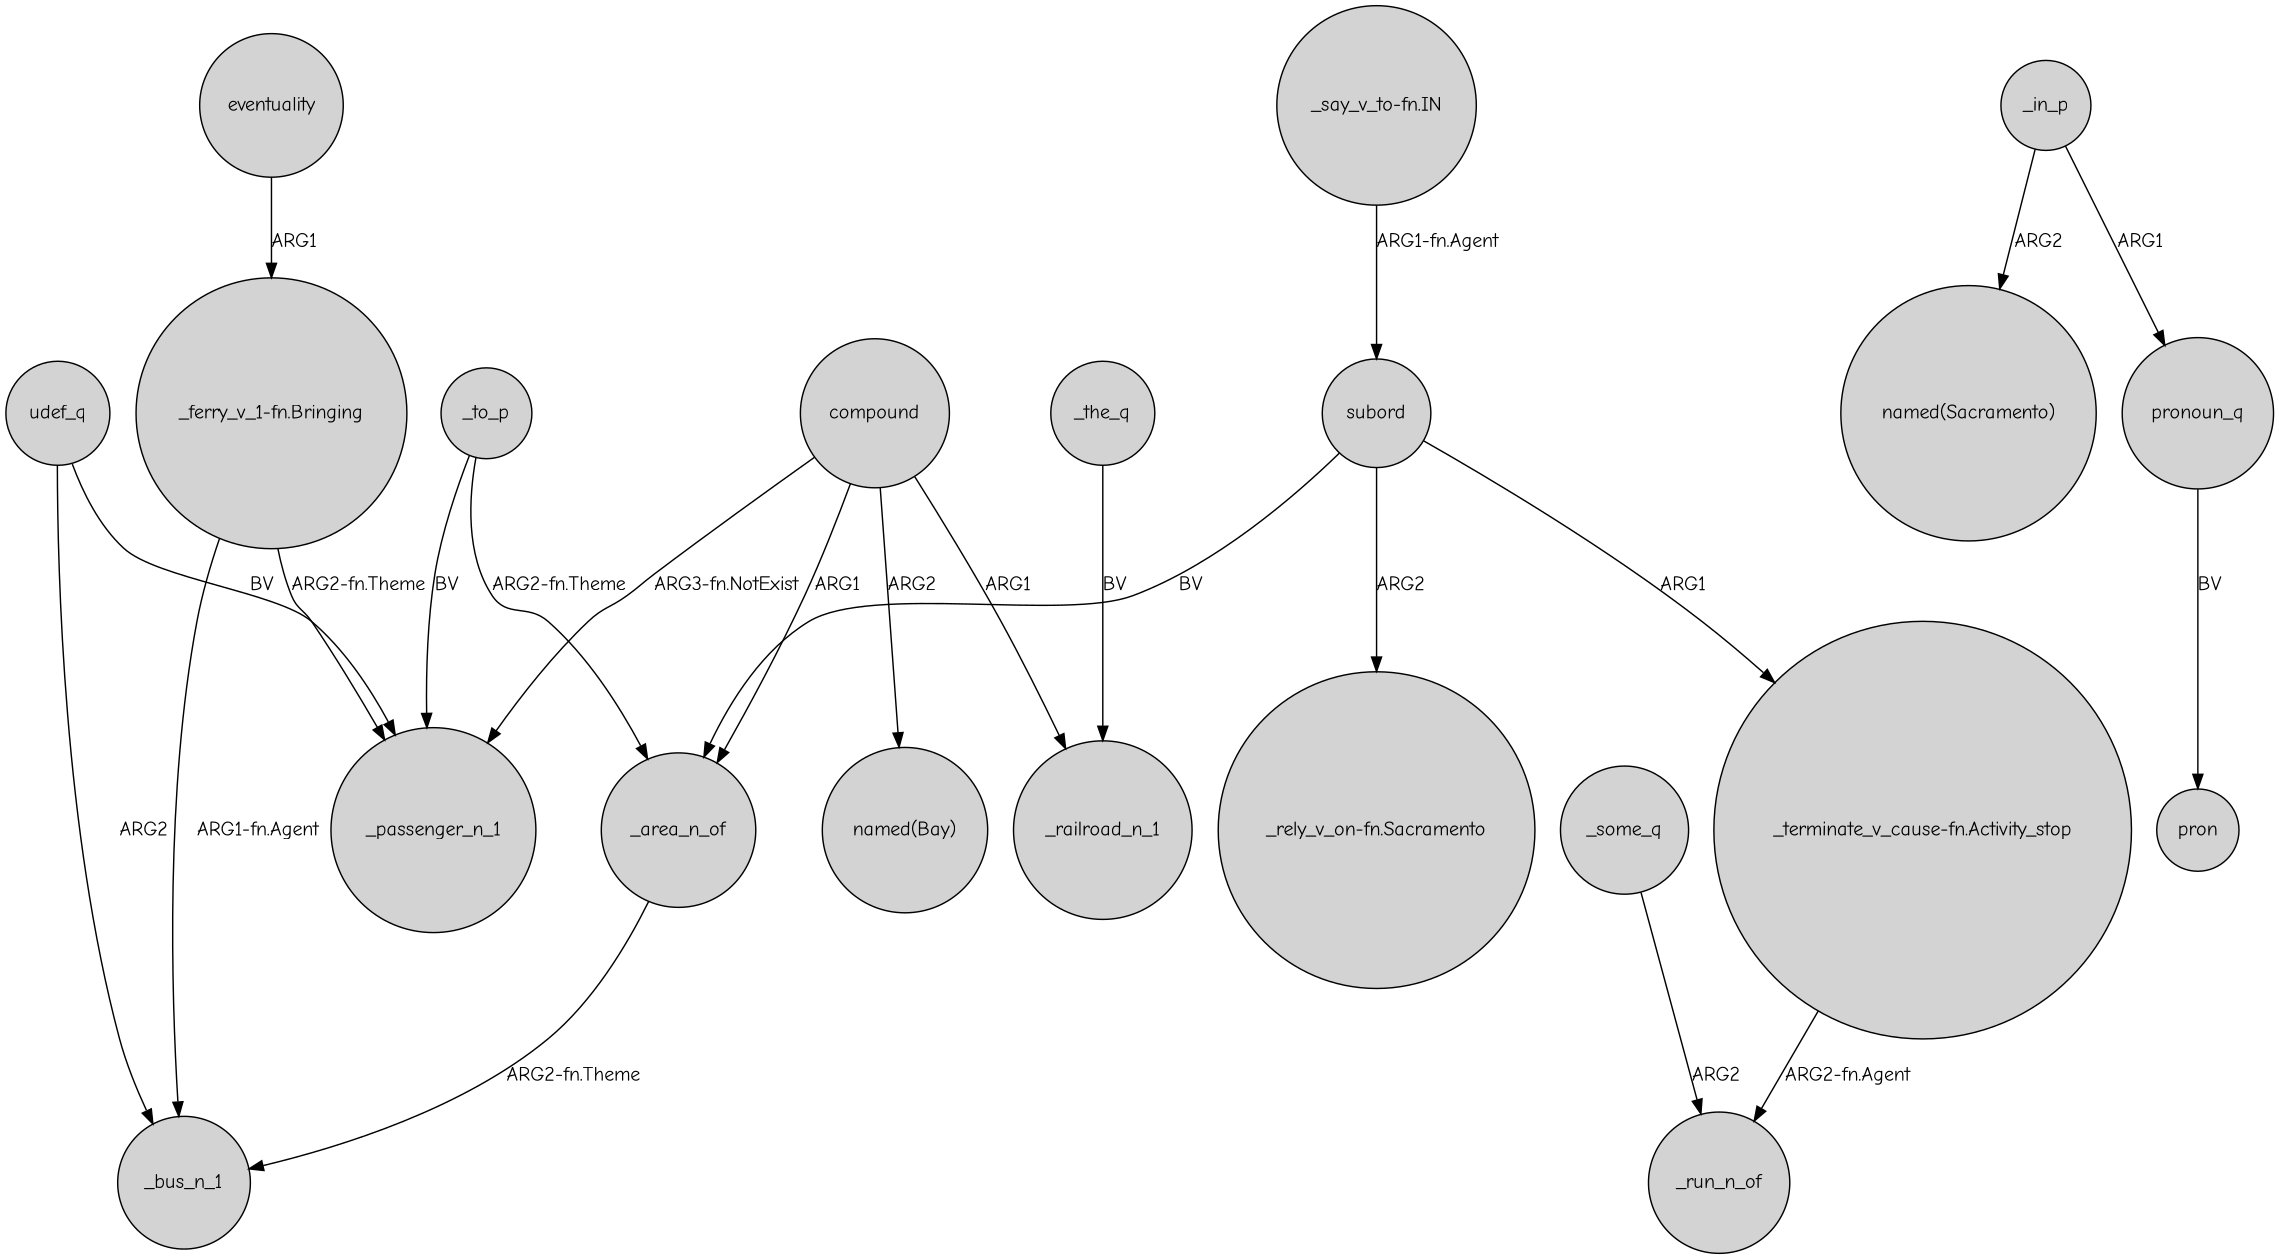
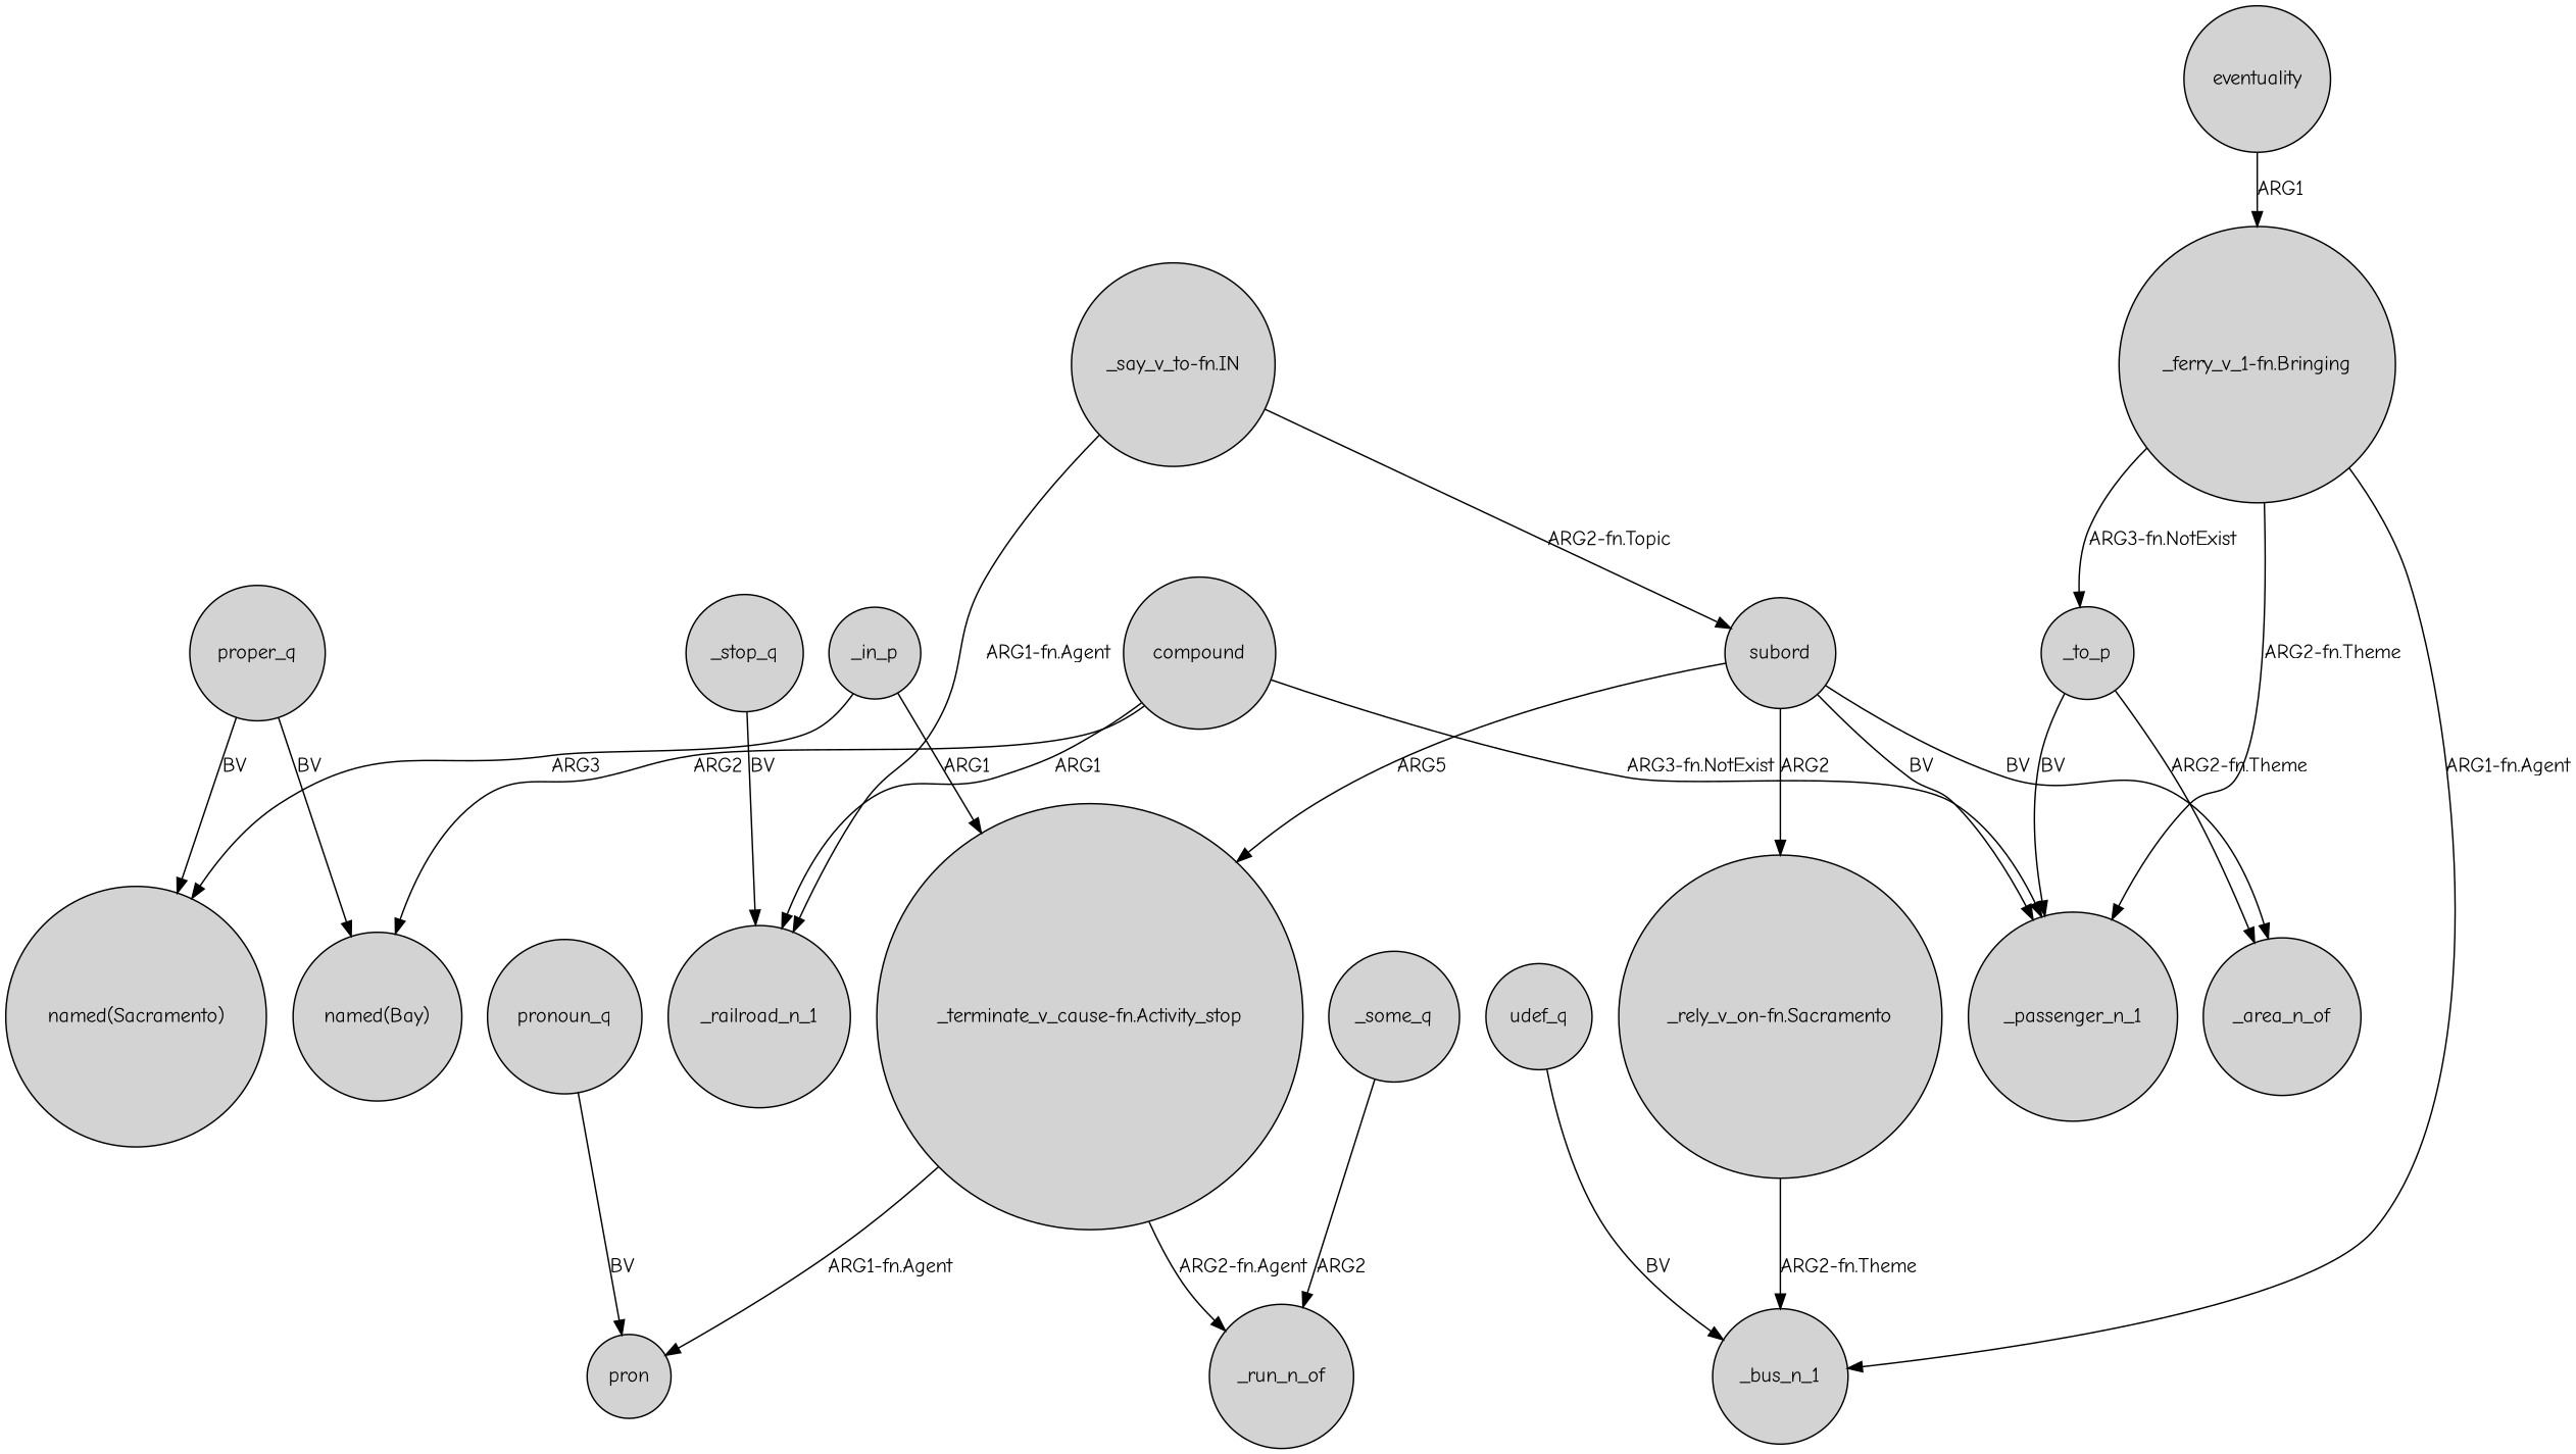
  digraph {
    fontname="Comic Neue"
    node [fontname="Comic Neue" shape=circle style=filled]
    edge [fontname="Comic Neue"]
    compound
    _passenger_n_1
    "named(Bay)"
    _railroad_n_1
    _area_n_of
    _to_p
+   proper_q
    "named(Sacramento)"
-   _the_q
+   _the_q [label=_stop_q]
    "_say_v_to-fn.IN"
    subord
    "_terminate_v_cause-fn.Activity_stop"
    n13 [label="_rely_v_on-fn.Sacramento"]
    _in_p
    pron
    _run_n_of
    udef_q
    _bus_n_1
    "_ferry_v_1-fn.Bringing"
    pronoun_q
    _some_q
    eventuality
    compound -> _passenger_n_1 [label="ARG3-fn.NotExist"]
    compound -> "named(Bay)" [label=ARG2]
    compound -> _railroad_n_1 [label=ARG1]
-   compound -> _area_n_of [label=ARG1]
    _to_p -> _passenger_n_1 [label=BV]
    _to_p -> _area_n_of [label="ARG2-fn.Theme"]
+   proper_q -> "named(Bay)" [label=BV]
+   proper_q -> "named(Sacramento)" [label=BV]
    _the_q -> _railroad_n_1 [label=BV]
-   "_say_v_to-fn.IN" -> subord [label="ARG1-fn.Agent"]
+   "_say_v_to-fn.IN" -> _railroad_n_1 [label="ARG1-fn.Agent"]
+   "_say_v_to-fn.IN" -> subord [label="ARG2-fn.Topic"]
    subord -> _area_n_of [label=BV]
-   subord -> "_terminate_v_cause-fn.Activity_stop" [label=ARG1]
+   subord -> "_terminate_v_cause-fn.Activity_stop" [label=ARG5]
    subord -> n13 [label=ARG2]
+   "_terminate_v_cause-fn.Activity_stop" -> pron [label="ARG1-fn.Agent"]
    "_terminate_v_cause-fn.Activity_stop" -> _run_n_of [label="ARG2-fn.Agent"]
-   _area_n_of -> _bus_n_1 [label="ARG2-fn.Theme"]
-   _in_p -> "named(Sacramento)" [label=ARG2]
-   _in_p -> pronoun_q [label=ARG1]
-   udef_q -> _passenger_n_1 [label=BV]
-   udef_q -> _bus_n_1 [label=ARG2]
+   n13 -> _bus_n_1 [label="ARG2-fn.Theme"]
+   _in_p -> "named(Sacramento)" [label=ARG3]
+   _in_p -> "_terminate_v_cause-fn.Activity_stop" [label=ARG1]
+   subord -> _passenger_n_1 [label=BV]
+   udef_q -> _bus_n_1 [label=BV]
    "_ferry_v_1-fn.Bringing" -> _passenger_n_1 [label="ARG2-fn.Theme"]
+   "_ferry_v_1-fn.Bringing" -> _to_p [label="ARG3-fn.NotExist"]
    "_ferry_v_1-fn.Bringing" -> _bus_n_1 [label="ARG1-fn.Agent"]
    pronoun_q -> pron [label=BV]
    _some_q -> _run_n_of [label=ARG2]
    eventuality -> "_ferry_v_1-fn.Bringing" [label=ARG1]
  }
